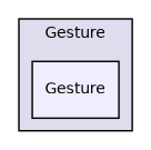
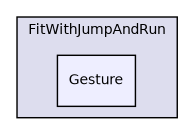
  digraph {
    compound=true
    n1 [fillcolor="#eeeeff" fontname=Helvetica fontsize=10 label=Gesture pencolor=black shape=box style=filled]
    subgraph cluster_1 {
      bgcolor="#ddddee"
      fontname=Helvetica
      fontsize=10
-     label=Gesture
+     label=FitWithJumpAndRun
      pencolor=black
      n1
    }
  }
